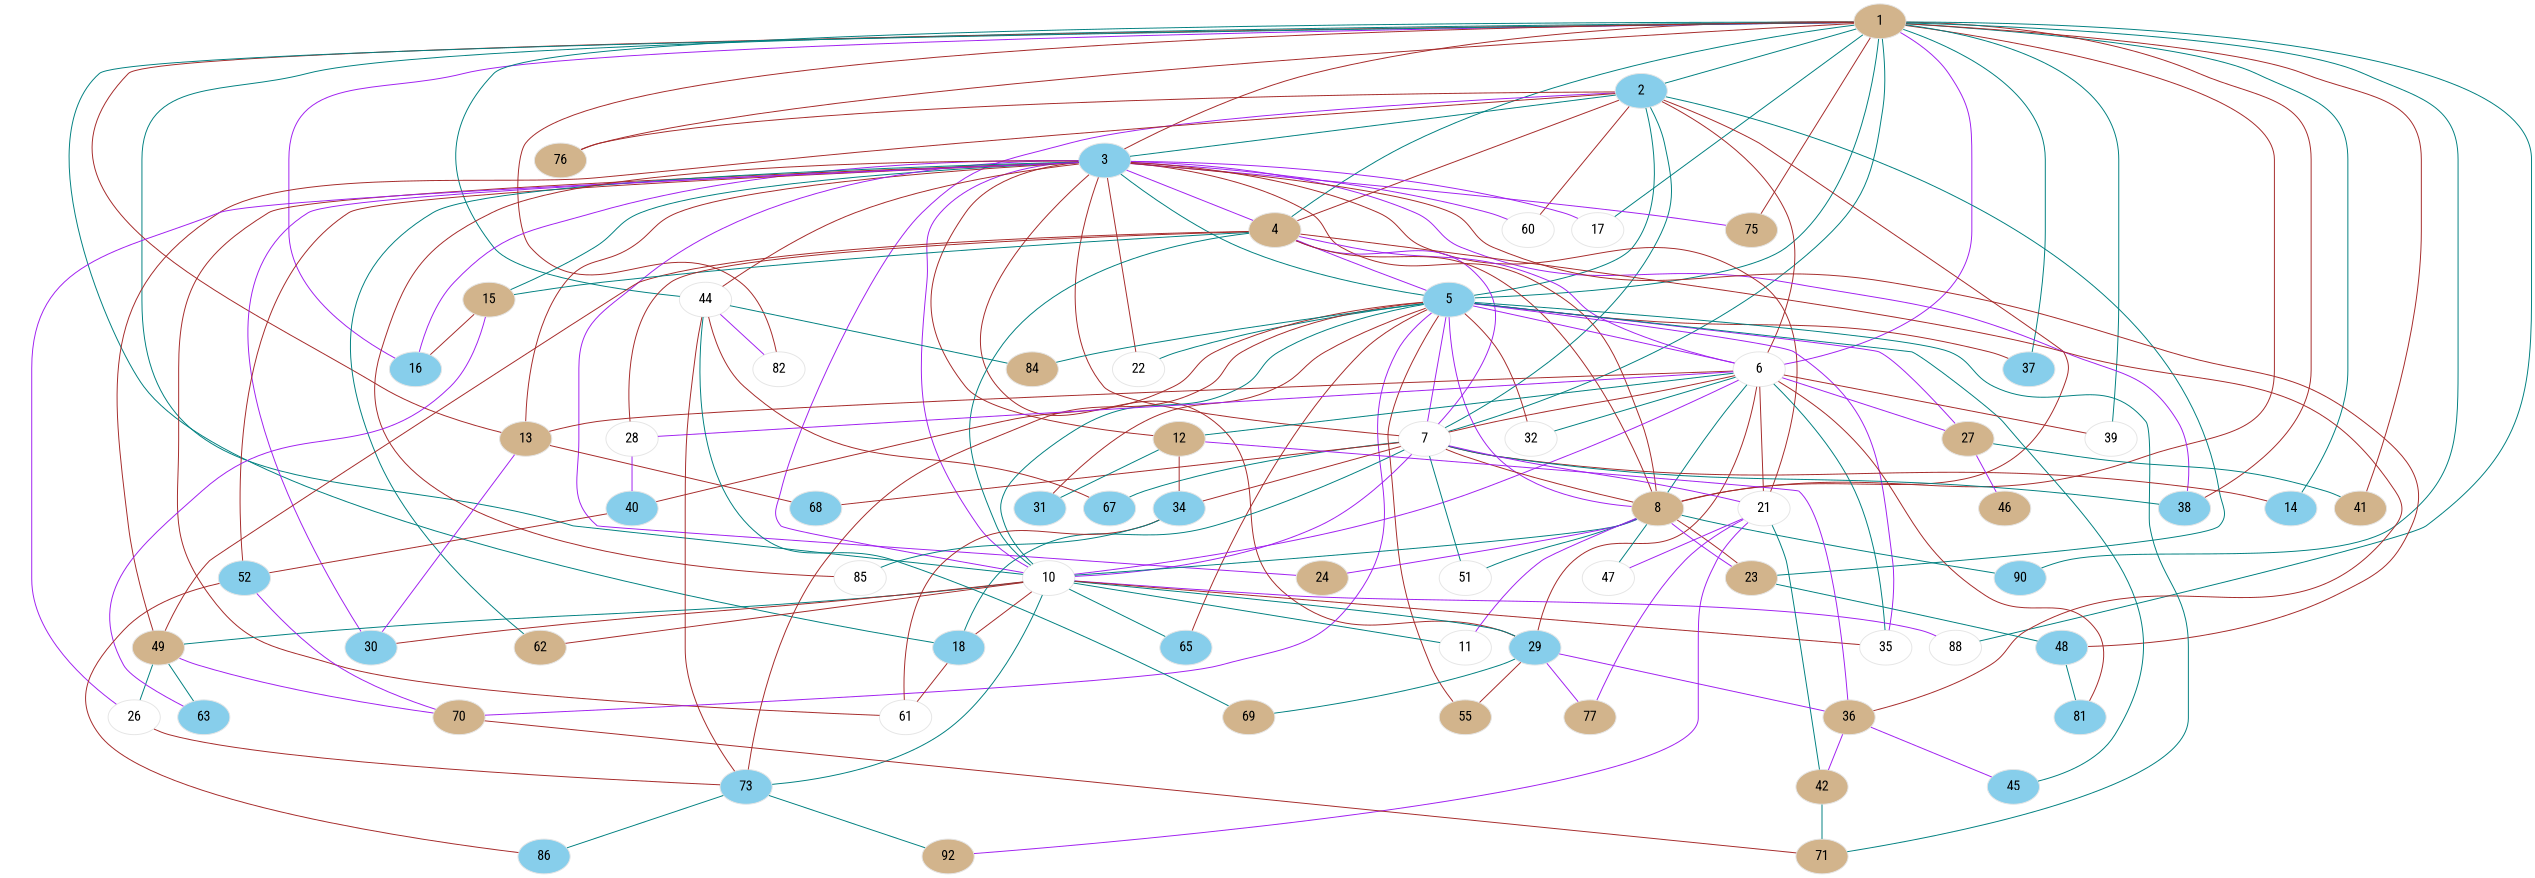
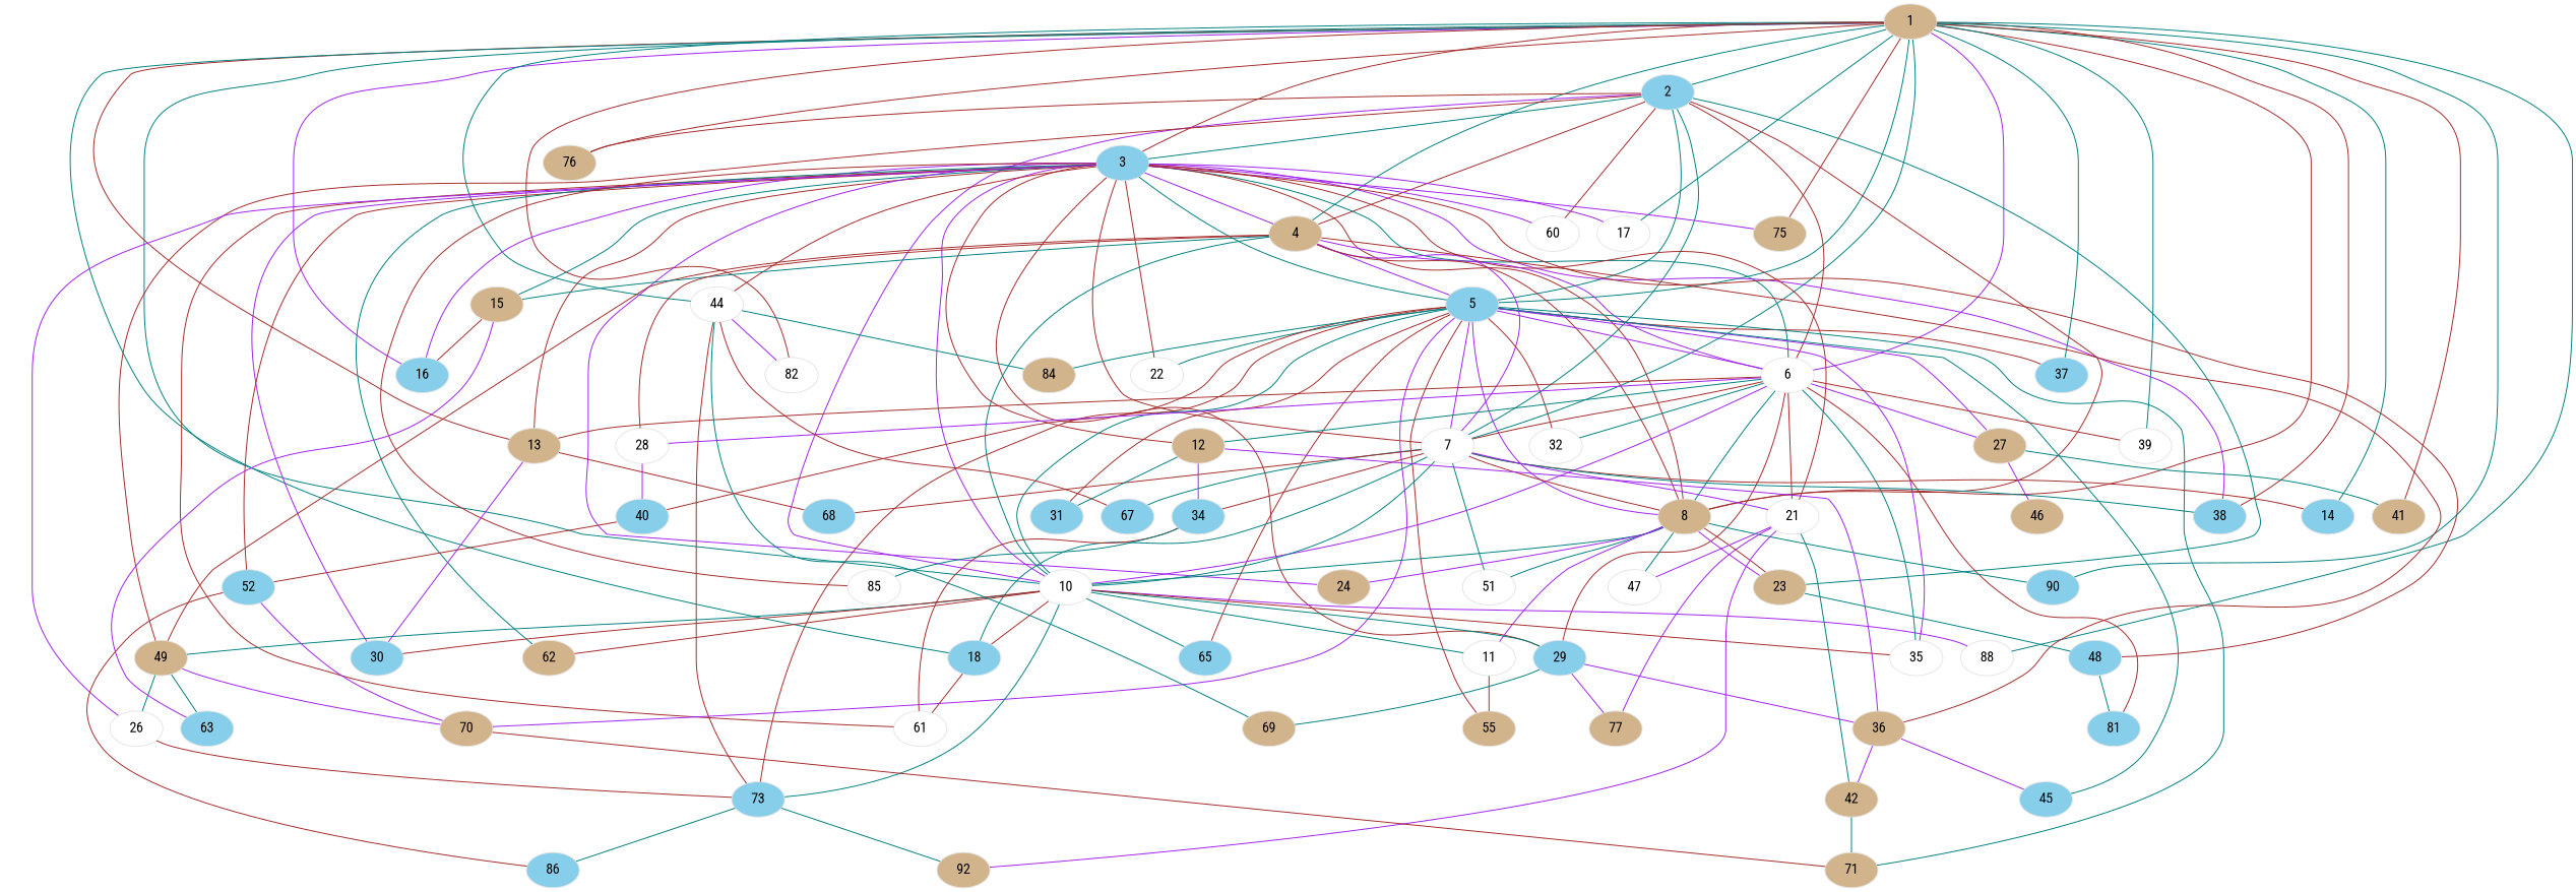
  graph {
    fontname="Roboto Condensed"
    node [color=gray90 fillcolor=tan fontname="Roboto Condensed" style=filled]
    edge [color=brown fontname="Roboto Condensed"]
    1 [super="+26"]
    2 [fillcolor=skyblue super="+57"]
    3 [fillcolor=skyblue super="+80"]
    4 [super="+56"]
    5 [fillcolor=skyblue super="+9"]
    6 [fillcolor=white super="+19"]
    7 [fillcolor=white super="+58"]
    8 [super="+20"]
    10 [fillcolor=white super="+54"]
    13 [super="+33"]
    14 [fillcolor=skyblue]
    16 [fillcolor=skyblue]
    17 [fillcolor=white]
    18 [fillcolor=skyblue super="+25"]
    37 [fillcolor=skyblue]
    38 [fillcolor=skyblue super="+64"]
    39 [fillcolor=white]
    41
    44 [fillcolor=white super="+89"]
    75
    76
    82 [fillcolor=white]
    88 [fillcolor=white]
    90 [fillcolor=skyblue]
    23
    49 [super="+53"]
    60 [fillcolor=white]
    12
    15 [super="+79"]
    21 [fillcolor=white super="+50"]
    22 [fillcolor=white]
    24
    29 [fillcolor=skyblue super="+91"]
    30 [fillcolor=skyblue]
    48 [fillcolor=skyblue]
    52 [fillcolor=skyblue]
    61 [fillcolor=white]
    62
    n39 [fillcolor=white label=26 super="+83"]
    85 [fillcolor=white]
    28 [fillcolor=white]
    36 [super="+59"]
    27
    31 [fillcolor=skyblue]
    32 [fillcolor=white]
    35 [fillcolor=white super="+78"]
    40 [fillcolor=skyblue]
    45 [fillcolor=skyblue]
    55
    65 [fillcolor=skyblue]
    70 [super="+72"]
    71
    73 [fillcolor=skyblue super="+74"]
    84
    81 [fillcolor=skyblue]
    34 [fillcolor=skyblue super="+43"]
    51 [fillcolor=white]
    67 [fillcolor=skyblue]
    68 [fillcolor=skyblue]
    11 [fillcolor=white]
    47 [fillcolor=white]
    69
    63 [fillcolor=skyblue]
    42 [super="+87"]
    77
    92
    86 [fillcolor=skyblue]
    46
    1 -- 2 [color=teal]
    1 -- 3 [weight=2]
    1 -- 4 [color=teal]
    1 -- 5 [color=teal weight=2]
    1 -- 6 [color=purple]
    1 -- 7 [color=teal]
    1 -- 8 [weight=2]
    1 -- 10 [color=teal]
    1 -- 13
    1 -- 14 [color=teal]
    1 -- 16 [color=purple]
    1 -- 17 [color=teal]
    1 -- 18 [color=teal]
    1 -- 37 [color=teal]
    1 -- 38
    1 -- 39 [color=teal]
    1 -- 41
    1 -- 44 [color=teal]
    1 -- 75
    1 -- 76
    1 -- 82
    1 -- 88 [color=teal]
    1 -- 90 [color=teal]
    2 -- 3 [color=teal]
    2 -- 4
    2 -- 5 [color=teal weight=2]
    2 -- 6
    2 -- 7 [color=teal]
    2 -- 8
    2 -- 10 [color=purple]
    2 -- 76
    2 -- 23 [color=teal]
    2 -- 49
    2 -- 60
    3 -- 4 [color=purple]
    3 -- 5 [color=teal weight=2]
+   3 -- 6 [color=teal]
    3 -- 7
    3 -- 8
    3 -- 10 [color=purple]
    3 -- 13
    3 -- 16 [color=purple]
    3 -- 17 [color=purple]
    3 -- 38 [color=purple]
    3 -- 44
    3 -- 75 [color=purple]
    3 -- 60 [color=purple]
    3 -- 12
    3 -- 15 [color=teal]
    3 -- 21
    3 -- 22
    3 -- 24 [color=purple]
    3 -- 29
    3 -- 30 [color=purple]
    3 -- 48
    3 -- 52
    3 -- 61
    3 -- 62 [color=teal]
    3 -- n39 [color=purple]
    3 -- 85
    4 -- 5 [color=purple weight=2]
    4 -- 6 [color=purple]
    4 -- 7 [color=purple]
    4 -- 8
    4 -- 10 [color=teal]
    4 -- 49
    4 -- 15 [color=teal]
    4 -- 28
    4 -- 36
    5 -- 6 [color=purple weight=2]
    5 -- 7 [color=purple weight=3]
    5 -- 8 [color=purple weight=2]
    5 -- 10 [color=teal weight=2]
    5 -- 37
    5 -- 22 [color=teal]
    5 -- 27 [color=purple]
    5 -- 31
    5 -- 32
    5 -- 35 [color=purple]
    5 -- 40
    5 -- 45 [color=teal]
    5 -- 55
    5 -- 65
    5 -- 70 [color=purple]
    5 -- 71 [color=teal]
    5 -- 73
    5 -- 84 [color=teal]
    6 -- 7
    6 -- 8 [color=teal]
    6 -- 10 [color=purple]
    6 -- 13
    6 -- 39
    6 -- 12 [color=teal weight=2]
    6 -- 21
    6 -- 29
    6 -- 28 [color=purple]
    6 -- 27 [color=purple]
    6 -- 32 [color=teal]
    6 -- 35 [color=teal]
    6 -- 81
    7 -- 8
-   7 -- 10 [color=purple]
+   7 -- 10 [color=teal]
    7 -- 14
    7 -- 18 [color=teal]
    7 -- 38 [color=teal]
    7 -- 21 [color=purple]
    7 -- 34 [weight=2]
    7 -- 51 [color=teal]
    7 -- 67 [color=teal]
    7 -- 68
    8 -- 10 [color=teal]
    8 -- 90 [color=teal]
    8 -- 23 [color=purple]
    8 -- 23
    8 -- 24 [color=purple]
    8 -- 51 [color=teal]
    8 -- 11 [color=purple]
    8 -- 47 [color=teal]
    10 -- 18
    10 -- 88 [color=purple]
    10 -- 49 [color=teal weight=2]
    10 -- 29 [color=teal]
    10 -- 30
    10 -- 62
    10 -- 35
    10 -- 65 [color=teal]
    10 -- 73 [color=teal]
    10 -- 11 [color=teal]
    13 -- 30 [color=purple]
    13 -- 68
    18 -- 61
    44 -- 82 [color=purple]
    44 -- 73
    44 -- 84 [color=teal]
    44 -- 67
    44 -- 69 [color=teal]
    23 -- 48 [color=teal]
    49 -- n39 [color=teal weight=2]
    49 -- 70 [color=purple]
    49 -- 63 [color=teal]
    12 -- 36 [color=purple]
    12 -- 31 [color=teal]
-   12 -- 34
+   12 -- 34 [color=purple]
    15 -- 16
    15 -- 63 [color=purple]
    21 -- 47 [color=purple]
    21 -- 42 [color=teal]
    21 -- 77 [color=purple]
    21 -- 92 [color=purple]
    29 -- 36 [color=purple]
    29 -- 69 [color=teal]
    29 -- 77 [color=purple]
    48 -- 81 [color=teal]
    52 -- 70 [color=purple]
    52 -- 86
    n39 -- 73
    28 -- 40 [color=purple]
    36 -- 45 [color=purple]
    36 -- 42 [color=purple]
    27 -- 41 [color=teal]
    27 -- 46 [color=purple]
    40 -- 52
    70 -- 71
    73 -- 92 [color=teal]
    73 -- 86 [color=teal]
    34 -- 61
    34 -- 85 [color=teal]
-   29 -- 55
+   11 -- 55
    42 -- 71 [color=teal]
  }
